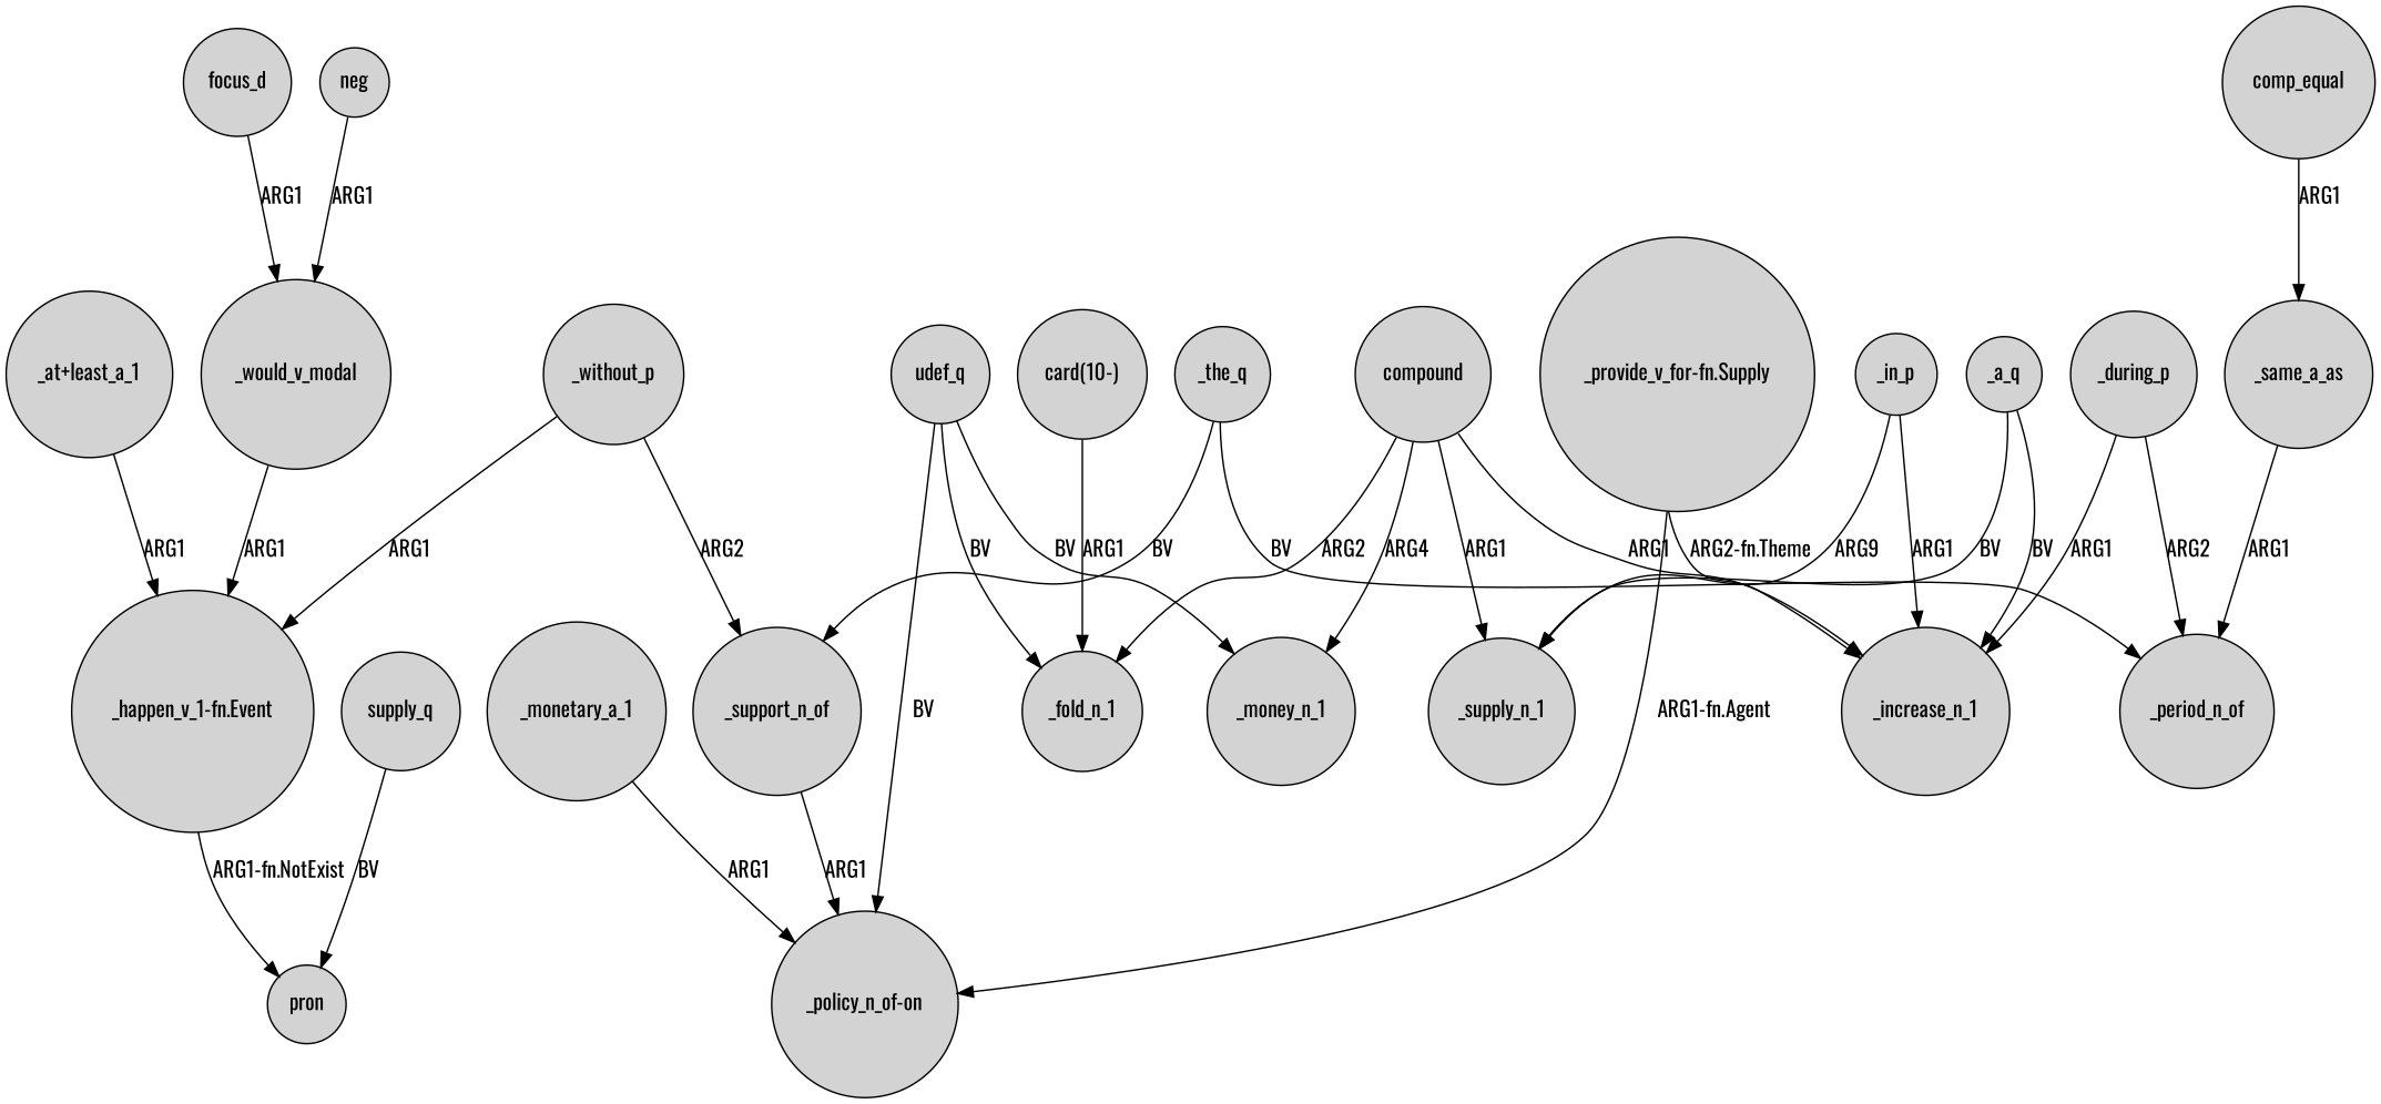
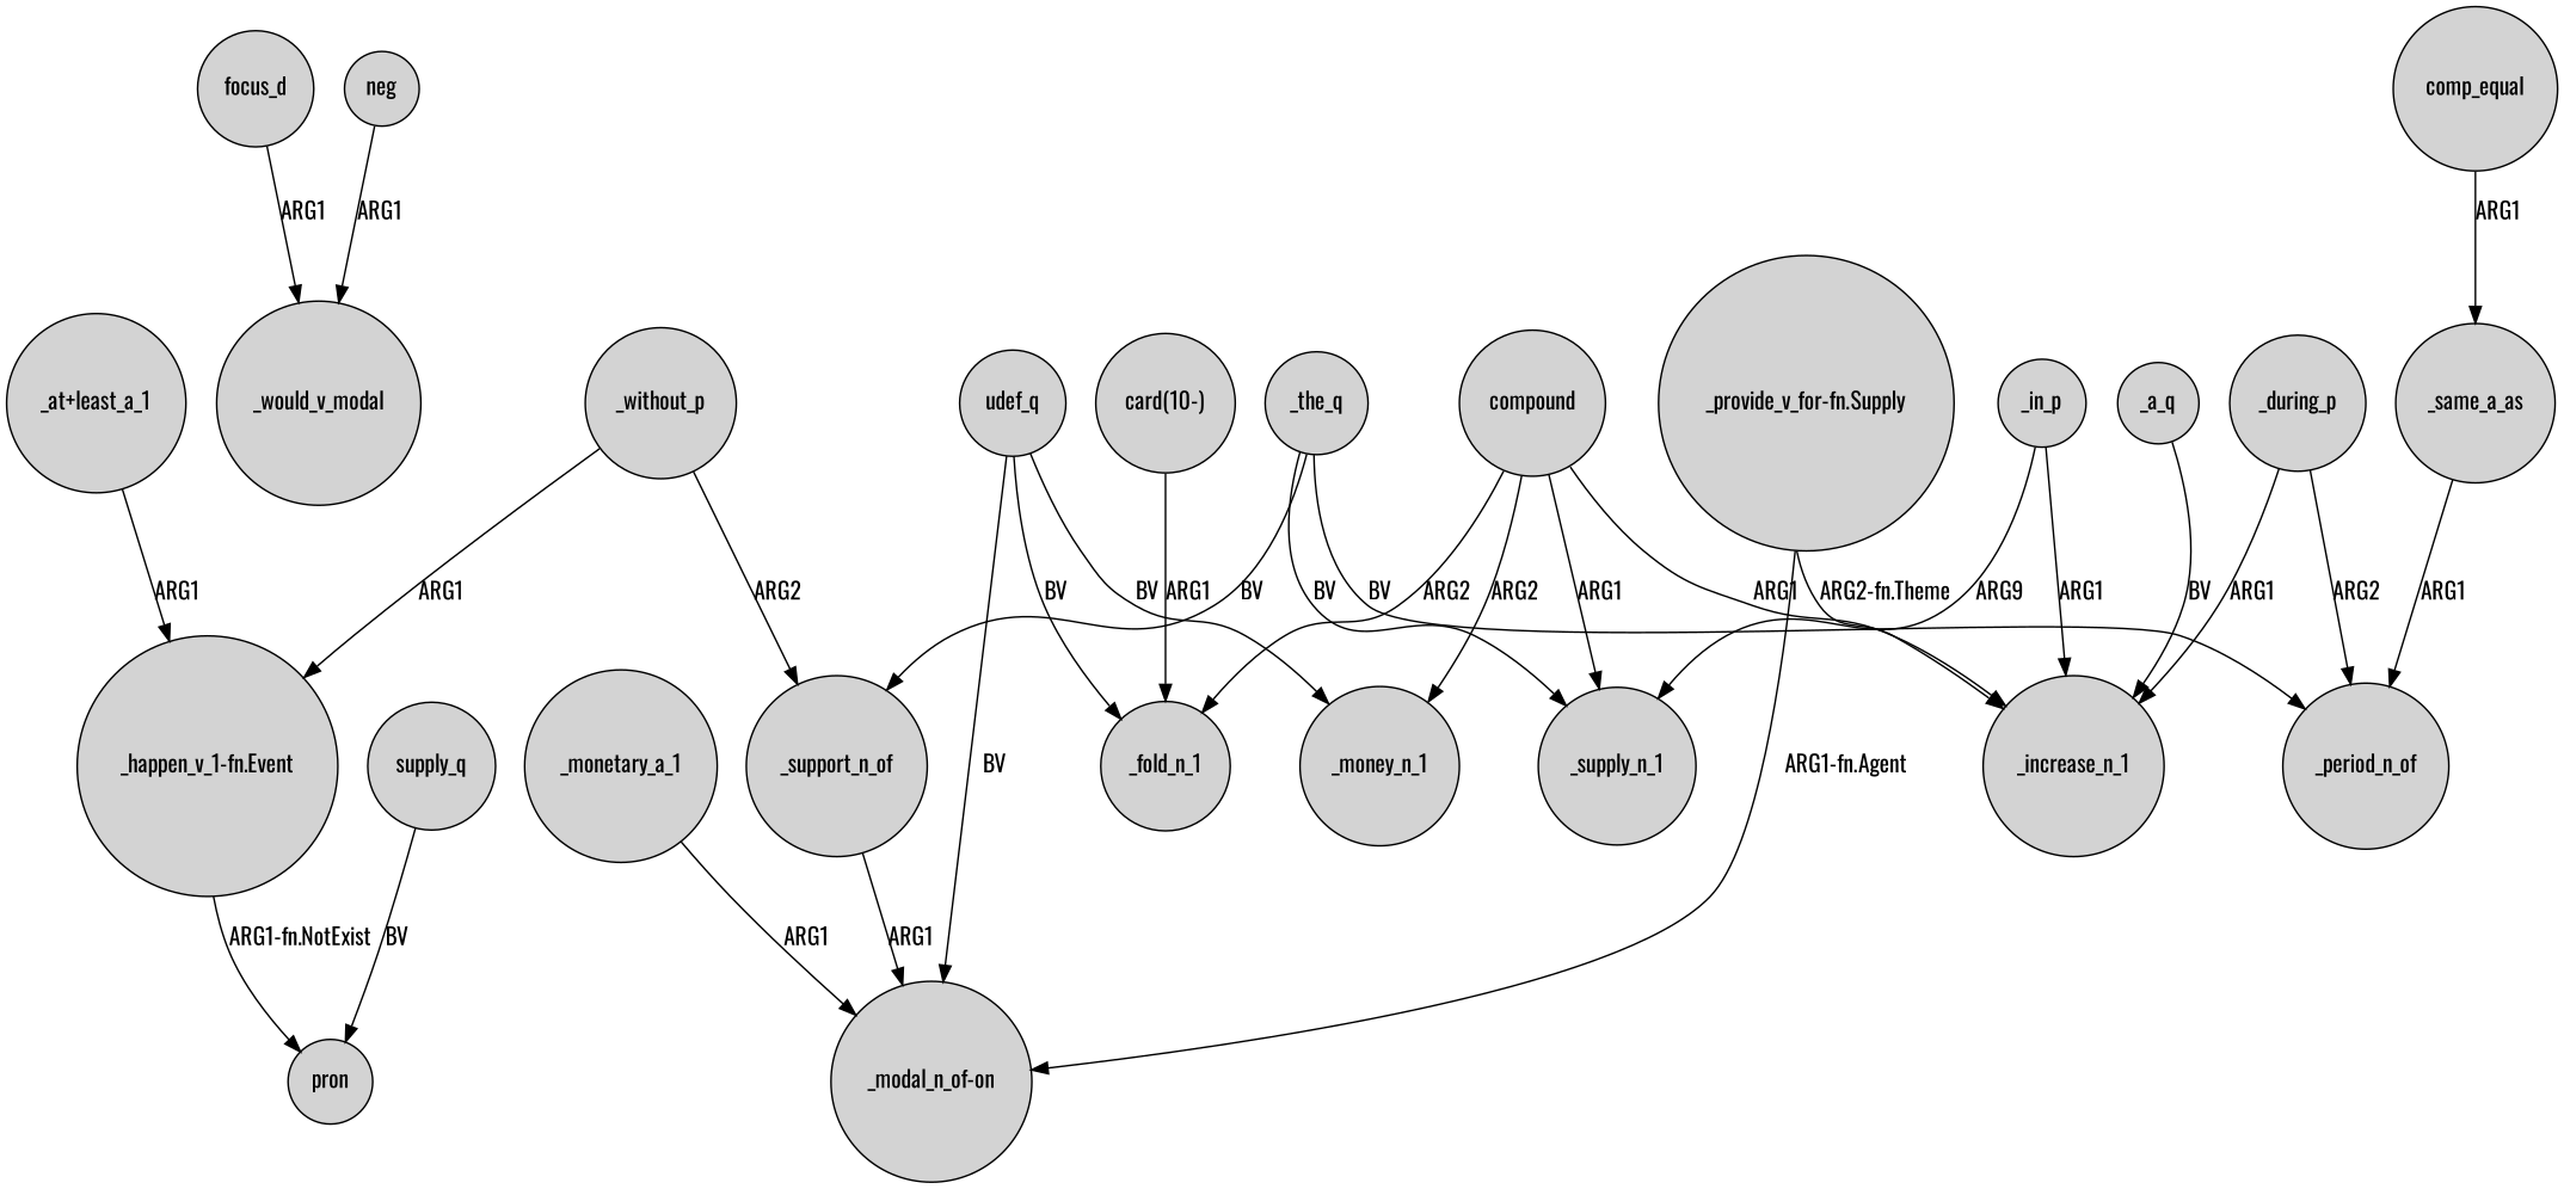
  digraph {
    fontname=Oswald
    node [fontname=Oswald shape=circle style=filled]
    edge [fontname=Oswald]
    neg
    _would_v_modal
    "_happen_v_1-fn.Event"
    pron
    udef_q
    _money_n_1
    _fold_n_1
-   "_policy_n_of-on"
+   "_policy_n_of-on" [label="_modal_n_of-on"]
    _a_q
    _increase_n_1
    _without_p
    _support_n_of
    compound
    _supply_n_1
    _same_a_as
    _period_n_of
    "card(10-)"
    "_provide_v_for-fn.Supply"
    _the_q
    _during_p
    n21 [label=supply_q]
    comp_equal
    _monetary_a_1
    _in_p
    "_at+least_a_1"
    focus_d
    neg -> _would_v_modal [label=ARG1]
-   _would_v_modal -> "_happen_v_1-fn.Event" [label=ARG1]
    "_happen_v_1-fn.Event" -> pron [label="ARG1-fn.NotExist"]
    udef_q -> _money_n_1 [label=BV]
    udef_q -> _fold_n_1 [label=BV]
    udef_q -> "_policy_n_of-on" [label=BV]
    _a_q -> _increase_n_1 [label=BV]
    _without_p -> "_happen_v_1-fn.Event" [label=ARG1]
    _without_p -> _support_n_of [label=ARG2]
    _support_n_of -> "_policy_n_of-on" [label=ARG1]
-   compound -> _money_n_1 [label=ARG4]
+   compound -> _money_n_1 [label=ARG2]
    compound -> _fold_n_1 [label=ARG2]
    compound -> _increase_n_1 [label=ARG1]
    compound -> _supply_n_1 [label=ARG1]
    _same_a_as -> _period_n_of [label=ARG1]
    "card(10-)" -> _fold_n_1 [label=ARG1]
    "_provide_v_for-fn.Supply" -> "_policy_n_of-on" [label="ARG1-fn.Agent"]
    "_provide_v_for-fn.Supply" -> _increase_n_1 [label="ARG2-fn.Theme"]
    _the_q -> _support_n_of [label=BV]
-   _a_q -> _supply_n_1 [label=BV]
+   _the_q -> _supply_n_1 [label=BV]
    _the_q -> _period_n_of [label=BV]
    _during_p -> _increase_n_1 [label=ARG1]
    _during_p -> _period_n_of [label=ARG2]
    n21 -> pron [label=BV]
    comp_equal -> _same_a_as [label=ARG1]
    _monetary_a_1 -> "_policy_n_of-on" [label=ARG1]
    _in_p -> _increase_n_1 [label=ARG1]
    _in_p -> _supply_n_1 [label=ARG9]
    "_at+least_a_1" -> "_happen_v_1-fn.Event" [label=ARG1]
    focus_d -> _would_v_modal [label=ARG1]
  }
